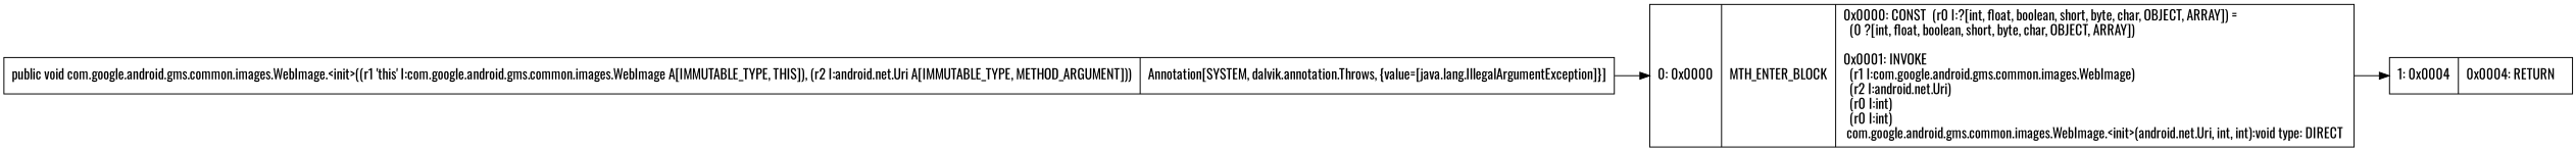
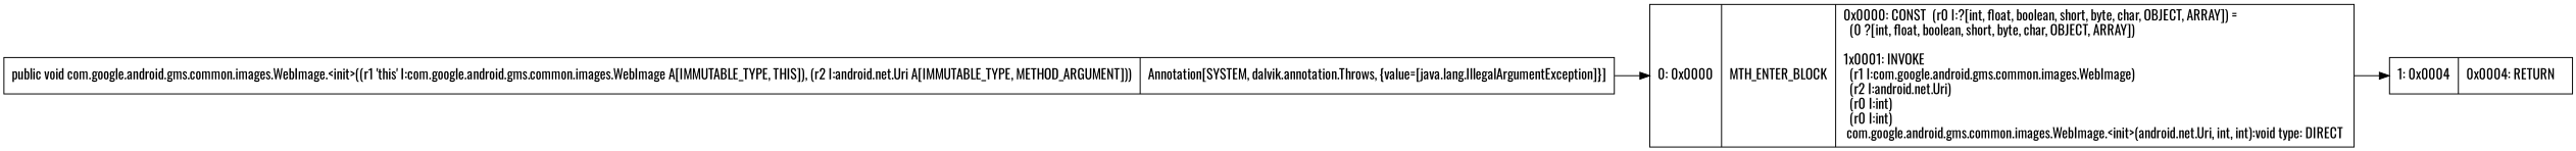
  digraph {
    rankdir=LR
    fontname=Oswald
    node [shape=record fontname=Oswald]
    edge [fontname=Oswald]
-   n1 [label="{0\:\ 0x0000|MTH_ENTER_BLOCK\l|0x0000: CONST  (r0 I:?[int, float, boolean, short, byte, char, OBJECT, ARRAY]) = \l  (0 ?[int, float, boolean, short, byte, char, OBJECT, ARRAY])\l \l0x0001: INVOKE  \l  (r1 I:com.google.android.gms.common.images.WebImage)\l  (r2 I:android.net.Uri)\l  (r0 I:int)\l  (r0 I:int)\l com.google.android.gms.common.images.WebImage.\<init\>(android.net.Uri, int, int):void type: DIRECT \l}"]
+   n1 [label="{0\:\ 0x0000|MTH_ENTER_BLOCK\l|0x0000: CONST  (r0 I:?[int, float, boolean, short, byte, char, OBJECT, ARRAY]) = \l  (0 ?[int, float, boolean, short, byte, char, OBJECT, ARRAY])\l \l1x0001: INVOKE  \l  (r1 I:com.google.android.gms.common.images.WebImage)\l  (r2 I:android.net.Uri)\l  (r0 I:int)\l  (r0 I:int)\l com.google.android.gms.common.images.WebImage.\<init\>(android.net.Uri, int, int):void type: DIRECT \l}"]
    n2 [label="{1\:\ 0x0004|0x0004: RETURN   \l}"]
    n3 [label="{public void com.google.android.gms.common.images.WebImage.\<init\>((r1 'this' I:com.google.android.gms.common.images.WebImage A[IMMUTABLE_TYPE, THIS]), (r2 I:android.net.Uri A[IMMUTABLE_TYPE, METHOD_ARGUMENT]))  | Annotation[SYSTEM, dalvik.annotation.Throws, \{value=[java.lang.IllegalArgumentException]\}]\l}"]
    n1 -> n2
    n3 -> n1
  }
